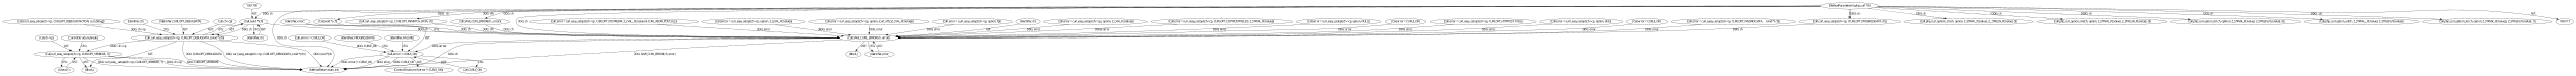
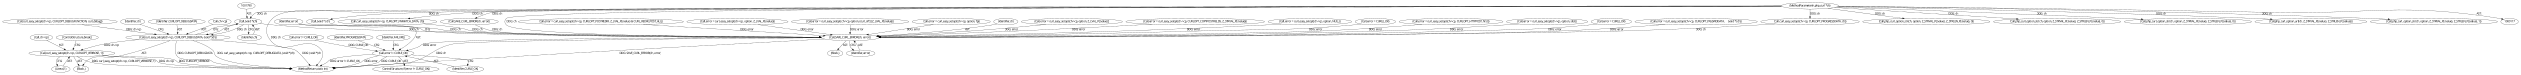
  digraph {
    fontname="Open Sans"
    node [fontname="Open Sans"]
    edge [fontname="Open Sans"]
    n1 [label="(Call,(void *)ch)"]
    n2 [label="(Call,curl_easy_setopt(ch->cp, CURLOPT_DEBUGDATA, (void *)ch))"]
    n3 [label="(Call,SAVE_CURL_ERROR(ch, error))"]
    n4 [label="(Identifier,ch)"]
    n5 [label="(MethodReturn,static int)"]
    n6 [label="(Call,curl_easy_setopt(ch->cp, CURLOPT_VERBOSE, 1))"]
    n7 [label="(Block,)"]
    n8 [label="(Call,error != CURLE_OK)"]
    n9 [label="(Block,)"]
    n10 [label="(Identifier,error)"]
    n11 [label="(MethodParameterIn,php_curl *ch)"]
    n12 [label="(Call,curl_easy_setopt(ch->cp, CURLOPT_PROGRESSDATA, ch))"]
    n13 [label="(Call,(void *) ch)"]
    n14 [label="(Call,php_curl_option_str(ch, option, Z_STRVAL_P(zvalue), Z_STRLEN_P(zvalue), 0))"]
    n15 [label="(Call,php_curl_option_str(ch, option, Z_STRVAL_P(zvalue), Z_STRLEN_P(zvalue), 0))"]
    n16 [label="(Call,php_curl_option_str(ch, option, Z_STRVAL_P(zvalue), Z_STRLEN_P(zvalue), 0))"]
    n17 [label="(Call,php_curl_option_url(ch, Z_STRVAL_P(zvalue), Z_STRLEN_P(zvalue)))"]
    n18 [label="(Call,curl_easy_setopt(ch->cp, CURLOPT_FNMATCH_DATA, ch))"]
    n19 [label="(Call,SAVE_CURL_ERROR(ch, error))"]
    n20 [label="(Call,php_curl_option_str(ch, option, Z_STRVAL_P(zvalue), Z_STRLEN_P(zvalue), 1))"]
    1000117
    n22 [label="(Literal,1)"]
    n23 [label="(ControlStructure,if (error != CURLE_OK))"]
-   n24 [label="(Call,CURLE_OK)"]
+   n24 [label="(Identifier,CURLE_OK)"]
    n25 [label="(Call,error = curl_easy_setopt(ch->cp, CURLOPT_POSTREDIR, Z_LVAL_P(zvalue) & CURL_REDIR_POST_ALL))"]
    n26 [label="(Call,error != CURLE_OK)"]
    n27 [label="(Call,error = curl_easy_setopt(ch->cp, option, Z_LVAL_P(zvalue)))"]
    n28 [label="(Call,error = curl_easy_setopt(ch->cp, option, (curl_off_t)Z_LVAL_P(zvalue)))"]
    n29 [label="(Call,curl_easy_setopt(ch->cp, CURLOPT_DEBUGFUNCTION, curl_debug))"]
    n30 [label="(Identifier,error)"]
    n31 [label="(Call,error = curl_easy_setopt(ch->cp, option, fp))"]
    n32 [label="(Identifier,ch)"]
    n33 [label="(Identifier,PROGRESSDATA)"]
    n34 [label="(Call,error = curl_easy_setopt(ch->cp, option, Z_LVAL_P(zvalue)))"]
    n35 [label="(Identifier,ch)"]
    n36 [label="(ControlStructure,break;)"]
    n37 [label="(Call,error = curl_easy_setopt(ch->cp, CURLOPT_COPYPOSTFIELDS, Z_STRVAL_P(zvalue)))"]
    n38 [label="(Identifier,FAILURE)"]
    n39 [label="(Identifier,CURLOPT_DEBUGDATA)"]
    n40 [label="(Call,error = curl_easy_setopt(ch->cp, option, NULL))"]
    n41 [label="(Call,ch->cp)"]
    n42 [label="(Call,error = CURLE_OK)"]
    n43 [label="(Call,ch->cp)"]
    n44 [label="(Call,error = curl_easy_setopt(ch->cp, CURLOPT_HTTPPOST, first))"]
    n45 [label="(Call,error = curl_easy_setopt(ch->cp, option, slist))"]
    n46 [label="(Call,error = CURLE_OK)"]
    n47 [label="(Call,error = curl_easy_setopt(ch->cp, CURLOPT_PASSWDDATA,     (void *) ch))"]
    1001790
    n1 -> n2 [label="AST: "]
    n1 -> n2 [label="DDG: ch"]
    n1 -> n3 [label="DDG: ch"]
    n1 -> n4 [label="CFG: "]
    n2 -> n1 [label="CFG: "]
    n2 -> n5 [label="DDG: (void *)ch"]
    n2 -> n5 [label="DDG: CURLOPT_DEBUGDATA"]
    n2 -> n5 [label="DDG: curl_easy_setopt(ch->cp, CURLOPT_DEBUGDATA, (void *)ch)"]
    n2 -> n6 [label="DDG: ch->cp"]
    n2 -> n7 [label="AST: "]
    n3 -> n5 [label="DDG: ch"]
    n3 -> n5 [label="DDG: SAVE_CURL_ERROR(ch, error)"]
    n3 -> n8 [label="DDG: error"]
    n3 -> n9 [label="AST: "]
    n3 -> n10 [label="CFG: "]
    n4 -> n1 [label="AST: "]
    n6 -> n5 [label="DDG: CURLOPT_VERBOSE"]
    n6 -> n5 [label="DDG: curl_easy_setopt(ch->cp, CURLOPT_VERBOSE, 1)"]
    n6 -> n5 [label="DDG: ch->cp"]
    n6 -> n7 [label="AST: "]
    n6 -> n22 [label="CFG: "]
    n8 -> n5 [label="DDG: error"]
    n8 -> n5 [label="DDG: CURLE_OK"]
    n8 -> n5 [label="DDG: error != CURLE_OK"]
    n8 -> n23 [label="AST: "]
    n8 -> n24 [label="CFG: "]
    n10 -> n3 [label="AST: "]
    n11 -> n1 [label="DDG: ch"]
    n11 -> n3 [label="DDG: ch"]
    n11 -> n5 [label="DDG: ch"]
    n11 -> n12 [label="DDG: ch"]
    n11 -> n13 [label="DDG: ch"]
    n11 -> n14 [label="DDG: ch"]
    n11 -> n15 [label="DDG: ch"]
    n11 -> n16 [label="DDG: ch"]
    n11 -> n17 [label="DDG: ch"]
    n11 -> n18 [label="DDG: ch"]
    n11 -> n19 [label="DDG: ch"]
    n11 -> n20 [label="DDG: ch"]
    n11 -> 1000117 [label="AST: "]
    n12 -> n3 [label="DDG: ch"]
    n13 -> n3 [label="DDG: ch"]
    n18 -> n3 [label="DDG: ch"]
    n19 -> n3 [label="DDG: ch"]
    n22 -> n6 [label="AST: "]
    n24 -> n8 [label="AST: "]
    n25 -> n3 [label="DDG: error"]
    n26 -> n8 [label="DDG: CURLE_OK"]
    n27 -> n3 [label="DDG: error"]
    n28 -> n3 [label="DDG: error"]
    n29 -> n2 [label="DDG: ch->cp"]
    n30 -> n3 [label="CFG: "]
    n30 -> n8 [label="AST: "]
    n31 -> n3 [label="DDG: error"]
    n32 -> n3 [label="AST: "]
    n33 -> n8 [label="CFG: "]
    n34 -> n3 [label="DDG: error"]
    n35 -> n2 [label="CFG: "]
    n36 -> n6 [label="CFG: "]
    n37 -> n3 [label="DDG: error"]
    n38 -> n8 [label="CFG: "]
    n39 -> n2 [label="AST: "]
    n40 -> n3 [label="DDG: error"]
    n41 -> n2 [label="AST: "]
    n42 -> n3 [label="DDG: error"]
    n43 -> n6 [label="AST: "]
    n44 -> n3 [label="DDG: error"]
    n45 -> n3 [label="DDG: error"]
    n46 -> n3 [label="DDG: error"]
    n47 -> n3 [label="DDG: error"]
    1001790 -> n1 [label="AST: "]
  }
